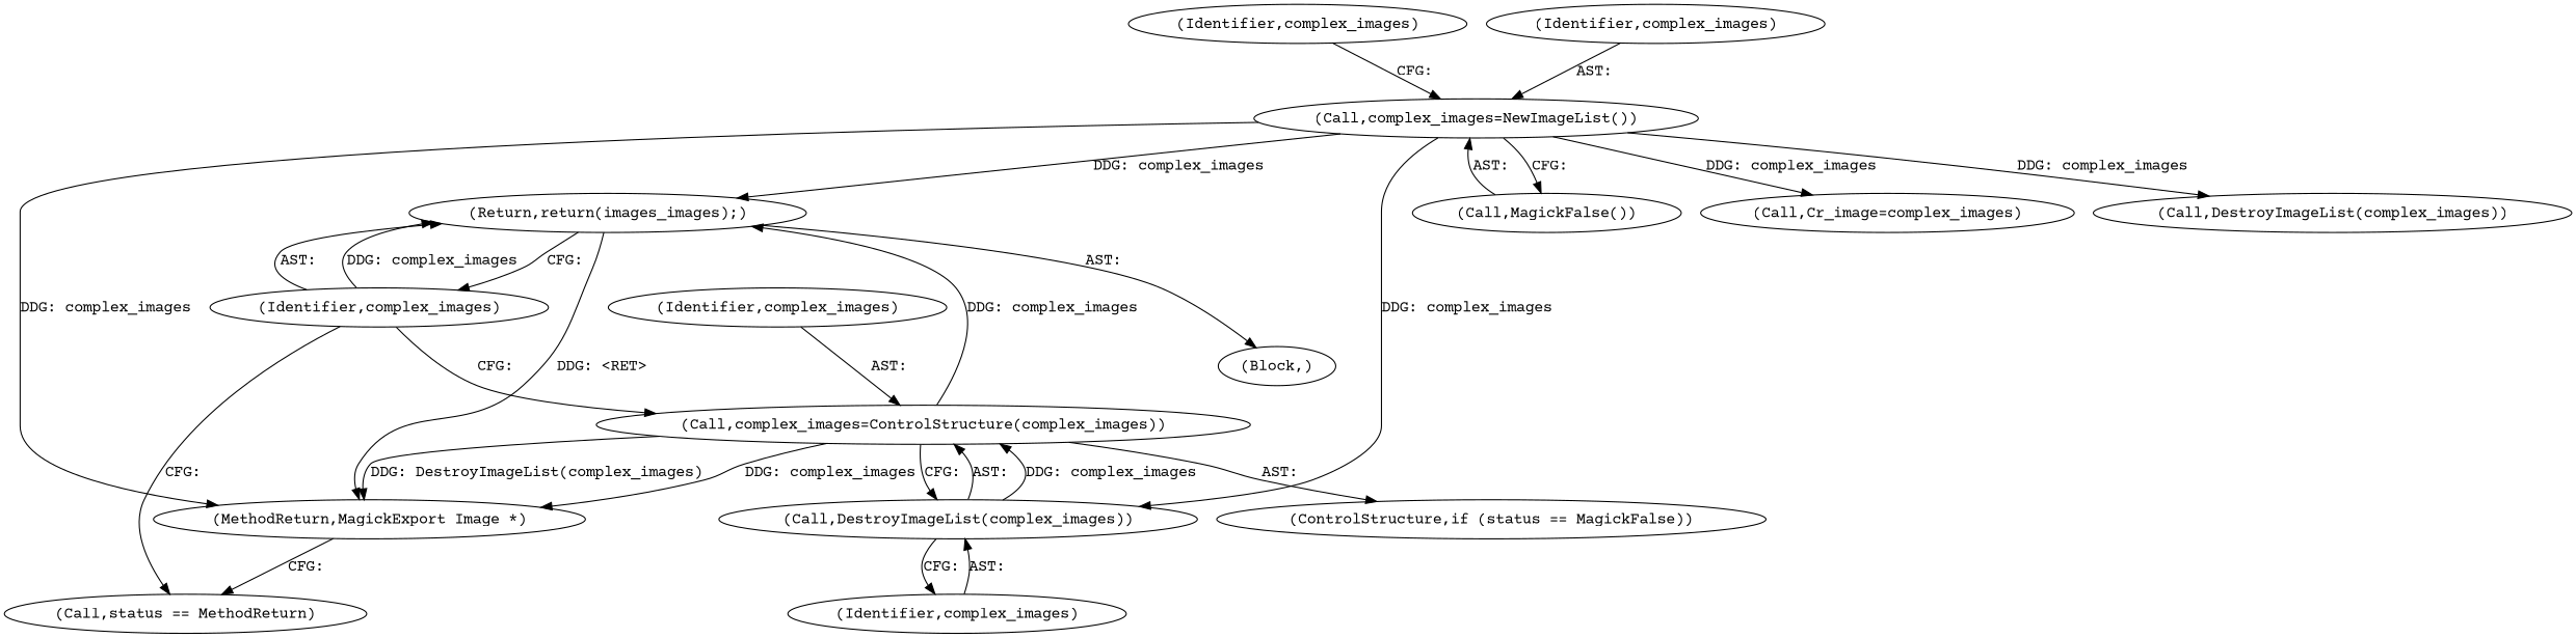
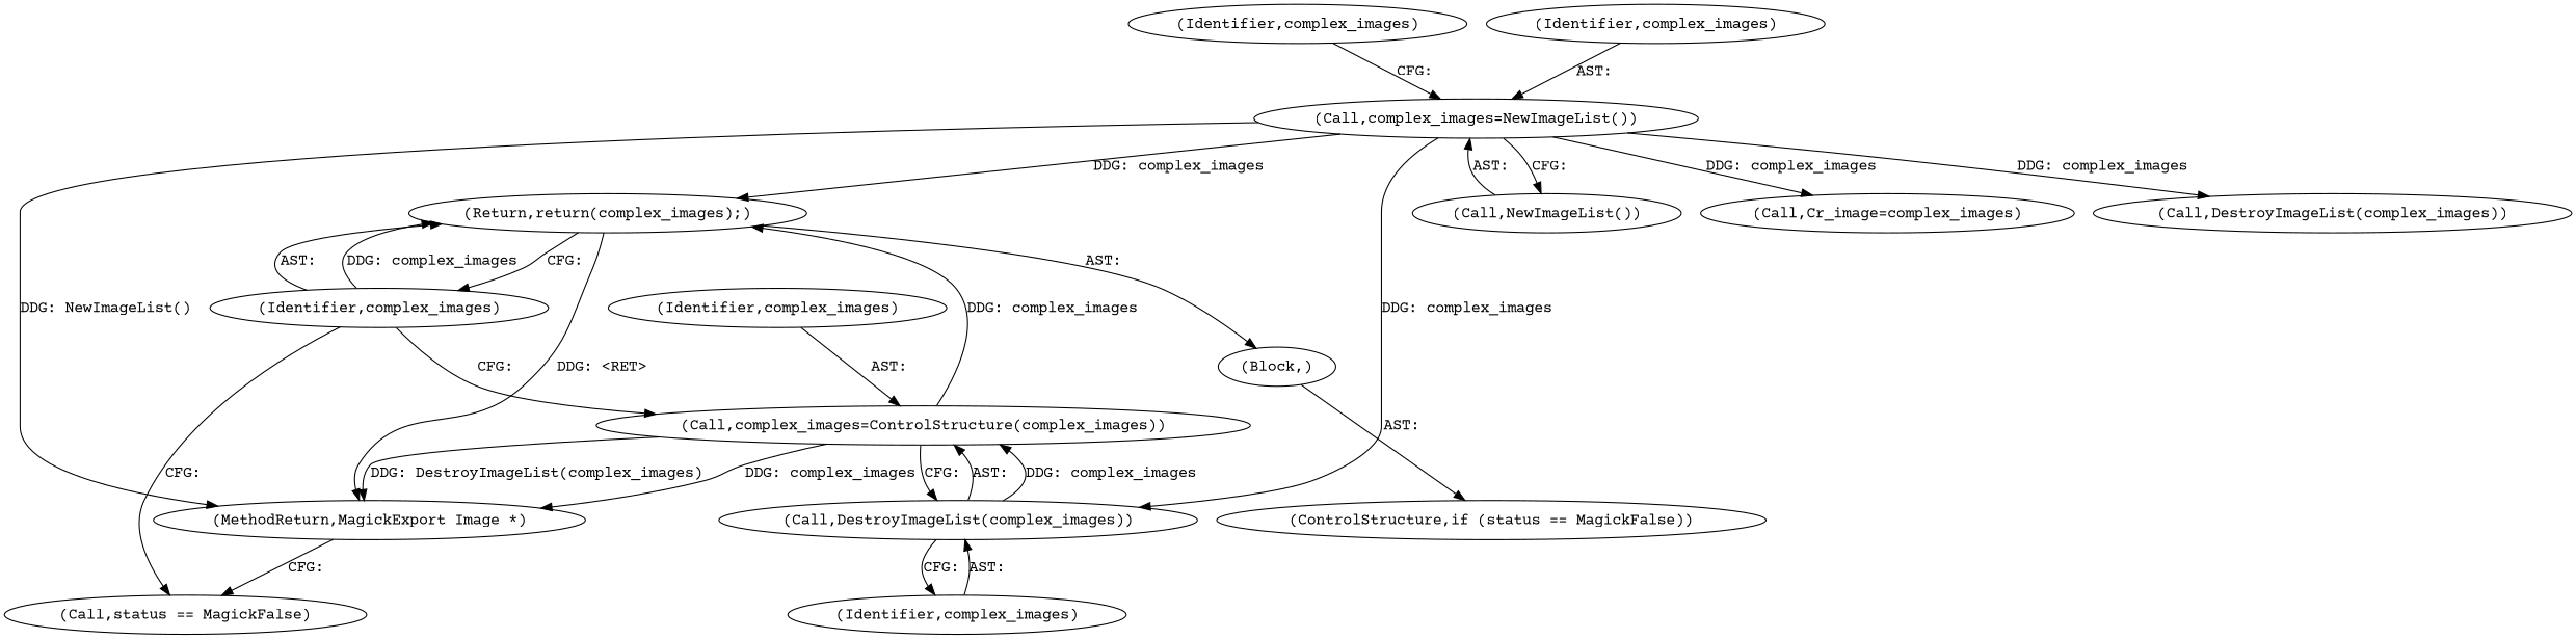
  digraph {
    fontname="Courier Prime"
    node [fontname="Courier Prime"]
    edge [fontname="Courier Prime"]
-   n1 [label="(Return,return(images_images);)"]
+   n1 [label="(Return,return(complex_images);)"]
    n2 [label="(Identifier,complex_images)"]
    n3 [label="(Block,)"]
    n4 [label="(MethodReturn,MagickExport Image *)"]
    n5 [label="(Call,complex_images=ControlStructure(complex_images))"]
-   n6 [label="(Call,status == MethodReturn)"]
+   n6 [label="(Call,status == MagickFalse)"]
    n7 [label="(Call,DestroyImageList(complex_images))"]
    n8 [label="(ControlStructure,if (status == MagickFalse))"]
    n9 [label="(Identifier,complex_images)"]
    n10 [label="(Call,complex_images=NewImageList())"]
-   n11 [label="(Call,MagickFalse())"]
+   n11 [label="(Call,NewImageList())"]
    n12 [label="(Call,Cr_image=complex_images)"]
    n13 [label="(Call,DestroyImageList(complex_images))"]
    n14 [label="(Identifier,complex_images)"]
    n15 [label="(Identifier,complex_images)"]
    n16 [label="(Identifier,complex_images)"]
    n1 -> n2 [label="CFG: "]
    n1 -> n3 [label="AST: "]
    n1 -> n4 [label="DDG: <RET>"]
    n2 -> n1 [label="AST: "]
    n2 -> n1 [label="DDG: complex_images"]
    n2 -> n5 [label="CFG: "]
    n2 -> n6 [label="CFG: "]
    n4 -> n6 [label="CFG: "]
    n5 -> n1 [label="DDG: complex_images"]
    n5 -> n4 [label="DDG: DestroyImageList(complex_images)"]
    n5 -> n4 [label="DDG: complex_images"]
    n5 -> n7 [label="CFG: "]
-   n5 -> n8 [label="AST: "]
+   n3 -> n8 [label="AST: "]
    n7 -> n5 [label="AST: "]
    n7 -> n5 [label="DDG: complex_images"]
    n7 -> n9 [label="CFG: "]
    n9 -> n7 [label="AST: "]
    n10 -> n1 [label="DDG: complex_images"]
-   n10 -> n4 [label="DDG: complex_images"]
+   n10 -> n4 [label="DDG: NewImageList()"]
    n10 -> n7 [label="DDG: complex_images"]
    n10 -> n11 [label="CFG: "]
    n10 -> n12 [label="DDG: complex_images"]
    n10 -> n13 [label="DDG: complex_images"]
    n11 -> n10 [label="AST: "]
    n14 -> n10 [label="CFG: "]
    n15 -> n5 [label="AST: "]
    n16 -> n10 [label="AST: "]
  }
